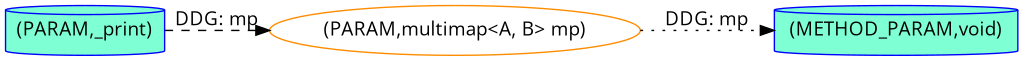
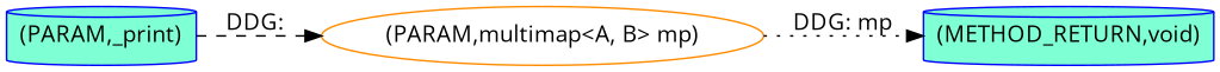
  digraph {
    fontname="Open Sans"
    rankdir=LR
    node [color=blue fillcolor=aquamarine fontname="Open Sans" shape=cylinder style=filled]
    edge [fontname="Open Sans"]
    n1 [label="(PARAM,_print)"]
    n2 [color=darkorange fillcolor=white label="(PARAM,multimap<A, B> mp)" shape=ellipse]
-   n3 [label="(METHOD_PARAM,void)"]
-   n1 -> n2 [label="DDG: mp" style=dashed]
+   n3 [label="(METHOD_RETURN,void)"]
+   n1 -> n2 [label="DDG: " style=dashed]
    n2 -> n3 [label="DDG: mp" style=dotted]
  }
